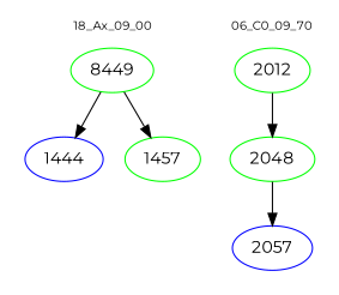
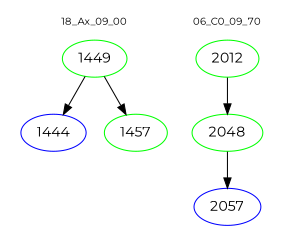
  digraph {
    fontname=Montserrat
    node [color=green fontname=Montserrat]
    edge [color=black fontname=Montserrat]
-   n1 [label=8449]
+   n1 [label=1449]
    n2 [color=blue label=1444]
    n3 [label=1457]
    n4 [label=2048]
    n5 [label=2012]
    n6 [color=blue label=2057]
    subgraph cluster_1 {
      color=white
      fontsize=10
      label="18_Ax_09_00"
      n1
      n2
      n3
    }
    subgraph cluster_2 {
      color=white
      fontsize=10
      label="06_C0_09_70"
      n4
      n5
      n6
    }
    n1 -> n2
    n1 -> n3
    n4 -> n6
    n5 -> n4
  }
